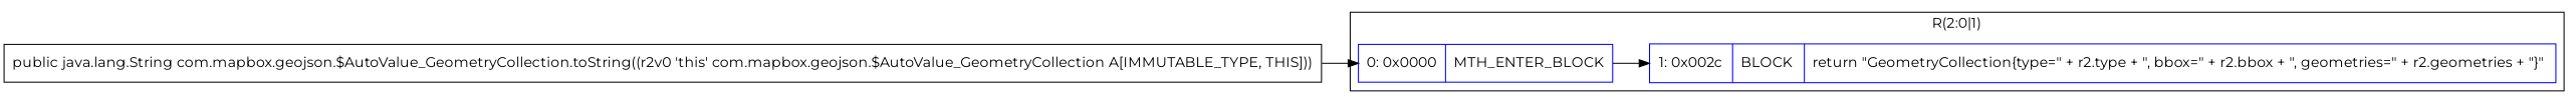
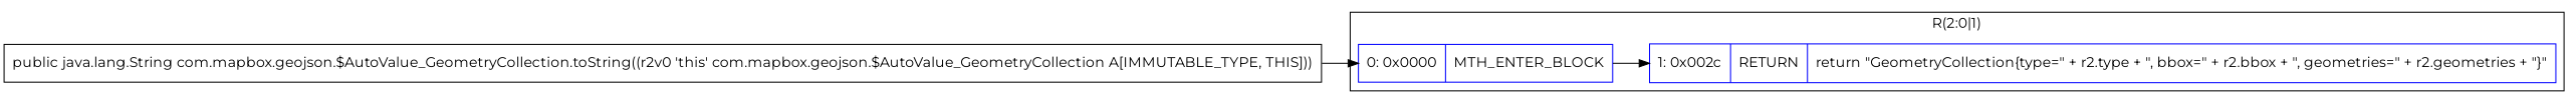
  digraph {
    rankdir=LR
    fontname=Montserrat
    node [color=blue shape=record fontname=Montserrat]
    edge [fontname=Montserrat]
    n1 [label="{0\:\ 0x0000|MTH_ENTER_BLOCK\l}"]
-   n2 [label="{1\:\ 0x002c|BLOCK\l|return \"GeometryCollection\{type=\" + r2.type + \", bbox=\" + r2.bbox + \", geometries=\" + r2.geometries + \"\}\"\l}"]
+   n2 [label="{1\:\ 0x002c|RETURN\l|return \"GeometryCollection\{type=\" + r2.type + \", bbox=\" + r2.bbox + \", geometries=\" + r2.geometries + \"\}\"\l}"]
    n3 [label="{public java.lang.String com.mapbox.geojson.$AutoValue_GeometryCollection.toString((r2v0 'this' com.mapbox.geojson.$AutoValue_GeometryCollection A[IMMUTABLE_TYPE, THIS])) }" color=""]
    subgraph cluster_1 {
      label="R(2:0|1)"
      n1
      n2
    }
    n1 -> n2
    n3 -> n1
  }
